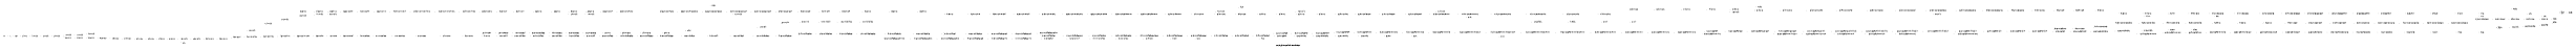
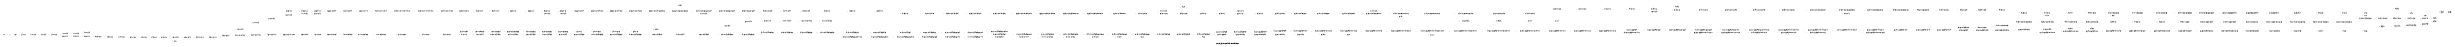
  digraph {
    label="Control-flow-graph for register allocator (function _handle_input)"
    rankdir=LR
    n1 [label="0, 0: "]
    n2 [label="1, 1: "]
    n3 [label="2, 3: 0 1 "]
    n4 [label="3, 4: 0 1 2 3 "]
    n5 [label="4, 7: 0 1 2 3 4 5 "]
    n6 [label="5, 8: 0 1 2 3 4 5 "]
    n7 [label="6, 9: 0 1 2 3 4 5 "]
    n8 [label="7, 10: 0 1 2 3 4 5 "]
    n9 [label="26, 30: 0 1 2 3 "]
    n10 [label="8, 11: 0 1 2 3 4 5 "]
    n11 [label="27, 35: 0 1 2 3 "]
    n12 [label="9, 12: 0 1 2 3 4 5 "]
    n13 [label="28, 36: 0 1 2 3 "]
    n14 [label="10, 13: 0 1 2 3 4 5 "]
    n15 [label="29, 38: 0 1 2 3 6 7 "]
    n16 [label="11, 14: 0 1 2 3 4 5 "]
    n17 [label="66, 98: 0 1 "]
    n18 [label="12, 15: 0 1 2 3 4 5 "]
    n19 [label="67, 100: 0 1 39 40 "]
    n20 [label="13, 16: 0 1 2 3 4 5 "]
    n21 [label="198, 306: 0 1 2 3 "]
    n22 [label="14, 17: 0 1 2 3 4 5 "]
    n23 [label="199, 307: 0 1 2 3 156 157 "]
    n24 [label="15, 18: 0 1 2 3 4 5 "]
    n25 [label="215, 334: 0 1 2 3 "]
    n26 [label="16, 19: 0 1 2 3 4 5 "]
    n27 [label="216, 336: 0 1 2 3 169 170 "]
    n28 [label="17, 20: 0 1 2 3 4 5 "]
    n29 [label="230, 362: 0 1 2 3 "]
    n30 [label="18, 21: 0 1 2 3 4 5 "]
    n31 [label="231, 363: 0 1 2 3 178 179 "]
    n32 [label="247, 390: 0 1 2 3 "]
    n33 [label="19, 22: 0 1 2 3 4 5 "]
    n34 [label="20, 23: 0 1 2 3 4 5 "]
    n35 [label="248, 391: 0 1 2 3 191 192 "]
    n36 [label="21, 24: 0 1 2 3 4 5 "]
    n37 [label="264, 418: 0 1 2 3 "]
    n38 [label="22, 25: 0 1 2 3 4 5 "]
    n39 [label="265, 419: 0 1 2 3 204 205 "]
    n40 [label="23, 26: 0 1 4 5 "]
    n41 [label="281, 446: 0 1 2 3 "]
    n42 [label="24, 27: 0 1 "]
    n43 [label="282, 447: 0 1 2 3 217 218 "]
    n44 [label="25, 28: "]
    n45 [label="298, 474: 0 1 "]
    n46 [label="320, 516: "]
    n47 [label="299, 475: 0 1 230 231 "]
    n48 [label="321, 518: 247 248 "]
    n49 [label="30, 39: 0 1 2 3 6 7 "]
    n50 [label="31, 40: 0 1 2 3 6 7 "]
    n51 [label="32, 41: 0 1 2 3 8 "]
    n52 [label="33, 42: 0 1 2 3 8 "]
    n53 [label="34, 43: 0 1 2 3 "]
    n54 [label="35, 46: "]
    n55 [label="36, 48: 0 1 2 3 "]
    n56 [label="325, 524: "]
    n57 [label="37, 52: 0 1 2 3 9 10 "]
    n58 [label="326, 525: "]
    n59 [label="38, 53: 0 1 2 3 9 10 "]
    n60 [label="39, 54: 0 1 2 3 11 12 "]
    n61 [label="40, 55: 0 1 2 3 11 12 "]
    n62 [label="41, 59: 0 1 2 3 13 14 "]
    n63 [label="42, 61: 0 1 2 3 13 14 15 16 "]
    n64 [label="43, 62: 0 1 2 3 13 14 15 16 "]
    n65 [label="44, 63: 0 1 2 3 13 14 17 18 "]
    n66 [label="45, 65: 0 1 2 3 13 14 17 18 19 20 "]
    n67 [label="46, 66: 0 1 2 3 19 20 "]
    n68 [label="47, 67: 0 1 2 3 21 22 "]
    n69 [label="48, 68: 0 1 2 3 21 22 23 24 "]
    n70 [label="49, 70: 0 1 2 3 23 24 25 26 "]
    n71 [label="50, 71: 0 1 2 3 23 24 25 26 "]
    n72 [label="51, 72: 0 1 2 3 23 24 25 26 "]
    n73 [label="52, 73: 0 1 2 3 25 26 "]
    n74 [label="53, 74: 0 1 2 3 27 28 "]
    n75 [label="54, 75: 0 1 2 3 27 28 "]
    n76 [label="55, 79: 0 1 2 3 29 30 "]
    n77 [label="79, 121: 0 1 2 3 "]
    n78 [label="56, 80: 0 1 2 3 29 30 31 32 "]
    n79 [label="80, 122: 0 1 2 3 48 49 "]
    n80 [label="57, 82: 0 1 2 3 31 32 33 34 "]
    n81 [label="58, 83: 0 1 2 3 31 32 33 34 35 36 "]
    n82 [label="59, 84: 0 1 2 3 31 32 35 36 "]
    n83 [label="60, 85: 0 1 2 3 31 32 35 36 "]
    n84 [label="61, 86: 0 1 2 3 31 32 35 36 "]
    n85 [label="62, 87: 0 1 2 3 "]
    n86 [label="63, 90: 0 1 2 3 37 38 "]
    n87 [label="64, 91: 0 1 2 3 37 38 "]
    n88 [label="65, 97: 0 1 2 3 "]
    n89 [label="68, 101: 0 1 39 40 "]
    n90 [label="69, 102: 0 1 41 42 "]
    n91 [label="70, 104: 0 1 41 42 43 44 "]
    n92 [label="71, 106: 0 1 41 42 43 44 45 46 "]
    n93 [label="72, 107: 41 42 43 44 45 46 "]
    n94 [label="73, 108: 43 44 45 46 "]
    n95 [label="74, 109: 45 46 "]
    n96 [label="75, 110: 47 "]
    n97 [label="76, 111: 47 "]
    n98 [label="77, 112: "]
    n99 [label="78, 115: "]
    n100 [label="81, 123: 0 1 2 3 48 49 50 51 "]
    n101 [label="82, 124: 0 1 2 3 48 49 50 51 "]
    n102 [label="83, 125: 0 1 2 3 48 49 50 51 "]
    n103 [label="84, 126: 0 1 2 3 48 49 50 51 "]
    n104 [label="85, 127: 0 1 2 3 48 49 "]
    n105 [label="86, 128: 0 1 2 3 48 49 52 53 "]
    n106 [label="87, 129: 0 1 2 3 48 49 52 53 54 55 "]
    n107 [label="88, 131: 0 1 2 3 48 49 54 55 56 57 "]
    n108 [label="89, 132: 0 1 2 3 48 49 54 55 56 57 "]
    n109 [label="90, 133: 0 1 2 3 48 49 56 57 "]
    n110 [label="91, 134: 0 1 2 3 48 49 "]
    n111 [label="92, 136: 0 1 2 3 48 49 58 59 "]
    n112 [label="93, 137: 0 1 2 3 48 49 58 59 60 61 "]
    n113 [label="94, 138: 0 1 2 3 48 49 58 59 60 61 "]
    n114 [label="95, 144: 0 1 2 3 48 49 58 59 60 61 "]
    n115 [label="101, 154: 0 1 2 3 48 49 58 59 "]
    n116 [label="96, 145: 0 1 2 3 48 49 58 59 60 61 "]
    n117 [label="102, 156: 0 1 2 3 48 49 58 59 66 67 "]
    n118 [label="97, 146: 0 1 2 3 48 49 58 59 62 63 "]
    n119 [label="98, 147: 0 1 2 3 48 49 58 59 62 63 64 65 "]
    n120 [label="99, 148: 0 1 2 3 48 49 58 59 64 65 "]
    n121 [label="100, 152: 0 1 2 3 48 49 58 59 64 65 "]
    n122 [label="103, 157: 0 1 2 3 48 49 58 59 66 67 68 69 "]
    n123 [label="104, 158: 0 1 2 3 48 49 58 59 66 67 68 69 "]
    n124 [label="105, 161: 0 1 2 3 48 49 58 59 66 67 68 69 70 71 "]
    n125 [label="120, 183: 0 1 2 3 48 49 58 59 66 67 "]
    n126 [label="121, 186: 0 1 2 3 48 49 58 59 66 67 82 83 "]
    n127 [label="106, 162: 0 1 2 3 48 49 58 59 66 67 68 69 70 71 72 73 "]
    n128 [label="107, 166: 0 1 2 3 48 49 58 59 66 67 68 69 72 73 "]
    n129 [label="108, 167: 0 1 2 3 48 49 58 59 66 67 68 69 72 73 "]
    n130 [label="109, 168: 0 1 2 3 48 49 58 59 66 67 68 69 "]
    n131 [label="110, 169: 0 1 2 3 48 49 58 59 66 67 74 75 "]
    n132 [label="111, 170: 0 1 2 3 48 49 58 59 66 67 74 75 "]
    n133 [label="112, 175: 0 1 58 59 76 77 "]
    n134 [label="113, 176: 0 1 76 77 78 79 "]
    n135 [label="114, 177: 0 1 76 77 78 79 80 81 "]
    n136 [label="115, 178: 0 1 76 77 80 81 "]
    n137 [label="116, 179: 0 1 80 81 "]
    n138 [label="117, 180: 0 1 "]
    n139 [label="118, 181: "]
    n140 [label="119, 182: "]
    n141 [label="122, 187: 0 1 2 3 48 49 58 59 82 83 "]
    n142 [label="123, 190: 0 1 2 3 48 49 58 59 82 83 84 85 "]
    n143 [label="138, 212: 0 1 2 3 48 49 58 59 "]
    n144 [label="124, 191: 0 1 2 3 48 49 58 59 82 83 84 85 86 87 "]
    n145 [label="139, 214: 0 1 2 3 48 49 58 59 96 97 "]
    n146 [label="125, 195: 0 1 2 3 48 49 58 59 82 83 86 87 "]
    n147 [label="126, 196: 0 1 2 3 48 49 58 59 82 83 86 87 "]
    n148 [label="127, 197: 0 1 2 3 48 49 58 59 82 83 "]
    n149 [label="128, 198: 0 1 2 3 48 49 58 59 88 89 "]
    n150 [label="129, 199: 0 1 2 3 48 49 58 59 88 89 "]
    n151 [label="130, 204: 0 1 58 59 90 91 "]
    n152 [label="131, 205: 0 1 90 91 92 93 "]
    n153 [label="132, 206: 0 1 90 91 92 93 94 95 "]
    n154 [label="133, 207: 0 1 90 91 94 95 "]
    n155 [label="134, 208: 0 1 94 95 "]
    n156 [label="135, 209: 0 1 "]
    n157 [label="136, 210: "]
    n158 [label="137, 211: "]
    n159 [label="140, 215: 0 1 2 3 58 59 96 97 98 99 "]
    n160 [label="141, 216: 0 1 2 3 58 59 96 97 98 99 "]
    n161 [label="142, 219: 0 1 2 3 58 59 96 97 100 101 "]
    n162 [label="143, 220: 0 1 2 3 58 59 96 97 100 101 102 103 "]
    n163 [label="144, 221: 0 1 2 3 58 59 96 97 100 101 102 103 "]
    n164 [label="145, 222: 0 1 2 3 58 59 96 97 100 101 104 105 "]
    n165 [label="146, 223: 0 1 2 3 58 59 96 97 100 101 104 105 106 107 "]
    n166 [label="147, 224: 0 1 2 3 58 59 96 97 100 101 104 105 106 107 108 109 "]
    n167 [label="148, 227: 0 1 2 3 58 59 96 97 100 101 104 105 108 109 110 111 "]
    n168 [label="149, 228: 0 1 2 3 58 59 96 97 100 101 104 105 108 109 110 111 "]
    n169 [label="150, 229: 0 1 2 3 58 59 96 97 100 101 108 109 110 111 "]
    n170 [label="151, 230: 0 1 2 3 58 59 96 97 100 101 110 111 "]
    n171 [label="152, 231: 0 1 2 3 58 59 96 97 100 101 112 113 "]
    n172 [label="153, 232: 0 1 2 3 58 59 96 97 100 101 112 113 "]
    n173 [label="154, 237: 0 1 58 59 96 97 100 101 114 115 "]
    n174 [label="176, 267: 0 1 2 3 58 59 96 97 "]
    n175 [label="155, 238: 0 1 58 59 96 97 100 101 114 115 116 117 "]
    n176 [label="177, 268: 0 1 2 3 58 59 96 97 136 137 "]
    n177 [label="156, 239: 0 1 58 59 96 97 100 101 116 117 118 119 "]
    n178 [label="157, 240: 0 1 58 59 96 97 100 101 118 119 "]
    n179 [label="158, 241: 0 1 58 59 96 97 100 101 118 119 "]
    n180 [label="159, 242: 0 1 58 59 96 97 100 101 122 123 "]
    n181 [label="160, 243: 0 1 58 59 96 97 100 101 120 121 122 123 "]
    n182 [label="161, 244: 0 1 58 59 96 97 100 101 120 121 "]
    n183 [label="162, 248: 0 1 58 59 96 97 100 101 120 121 "]
    n184 [label="163, 249: 0 1 58 59 96 97 100 101 "]
    n185 [label="164, 252: 0 1 58 59 96 97 100 101 124 125 "]
    n186 [label="165, 253: 0 1 58 59 100 101 124 125 126 127 "]
    n187 [label="166, 254: 0 1 58 59 124 125 126 127 128 129 "]
    n188 [label="167, 255: 0 1 58 59 124 125 128 129 "]
    n189 [label="168, 256: 0 1 58 59 124 125 130 131 "]
    n190 [label="169, 257: 0 1 58 59 124 125 130 131 132 133 "]
    n191 [label="170, 261: 0 1 58 59 132 133 134 135 "]
    n192 [label="171, 262: 0 1 132 133 134 135 "]
    n193 [label="172, 263: 0 1 134 135 "]
    n194 [label="173, 264: 0 1 "]
    n195 [label="174, 265: "]
    n196 [label="175, 266: "]
    n197 [label="178, 269: 0 1 2 3 58 59 96 97 136 137 138 139 "]
    n198 [label="179, 270: 0 1 2 3 58 59 96 97 136 137 138 139 "]
    n199 [label="180, 271: 0 1 2 3 58 59 96 97 136 137 140 141 "]
    n200 [label="181, 272: 0 1 2 3 58 59 96 97 136 137 140 141 142 143 "]
    n201 [label="182, 273: 0 1 2 3 58 59 96 97 140 141 142 143 144 145 "]
    n202 [label="183, 276: 0 1 2 3 58 59 96 97 140 141 144 145 146 147 "]
    n203 [label="184, 277: 0 1 2 3 58 59 96 97 140 141 144 145 146 147 "]
    n204 [label="185, 278: 0 1 2 3 58 59 96 97 144 145 146 147 "]
    n205 [label="186, 279: 0 1 2 3 58 59 96 97 146 147 "]
    n206 [label="187, 280: 0 1 2 3 58 59 96 97 148 149 "]
    n207 [label="188, 281: 0 1 2 3 58 59 96 97 148 149 "]
    n208 [label="189, 286: 0 1 2 3 58 59 150 151 "]
    n209 [label="313, 498: 0 1 58 59 96 97 "]
    n210 [label="190, 287: 0 1 2 3 150 151 "]
    n211 [label="314, 501: 0 1 58 59 96 97 243 244 "]
    n212 [label="191, 291: 0 1 2 3 150 151 152 153 "]
    n213 [label="192, 292: 0 1 2 3 150 151 152 153 154 155 "]
    n214 [label="193, 296: 0 1 2 3 150 151 154 155 "]
    n215 [label="194, 297: 0 1 2 3 150 151 154 155 "]
    n216 [label="195, 298: 0 1 2 3 150 151 154 155 "]
    n217 [label="196, 299: 0 1 2 3 "]
    n218 [label="197, 305: 0 1 2 3 "]
    n219 [label="200, 308: 0 1 2 3 156 157 158 159 "]
    n220 [label="201, 309: 0 1 2 3 156 157 158 159 "]
    n221 [label="202, 310: 0 1 2 3 156 157 160 161 "]
    n222 [label="203, 311: 0 1 2 3 156 157 160 161 162 163 "]
    n223 [label="204, 312: 0 1 2 3 160 161 162 163 164 165 "]
    n224 [label="205, 314: 0 1 2 3 160 161 164 165 166 167 "]
    n225 [label="206, 315: 0 1 2 3 160 161 164 165 166 167 "]
    n226 [label="207, 316: 0 1 2 3 164 165 166 167 "]
    n227 [label="208, 317: 0 1 2 3 166 167 "]
    n228 [label="209, 318: 0 1 2 3 168 "]
    n229 [label="210, 319: 0 1 2 3 168 "]
    n230 [label="211, 320: 0 1 2 3 "]
    n231 [label="212, 323: "]
    n232 [label="213, 325: 0 1 2 3 "]
    n233 [label="214, 333: 0 1 2 3 "]
    n234 [label="217, 337: 0 1 2 3 169 170 "]
    n235 [label="218, 338: 0 1 2 3 171 172 "]
    n236 [label="219, 340: 0 1 2 3 171 172 173 174 "]
    n237 [label="220, 342: 0 1 2 3 171 172 173 174 175 176 "]
    n238 [label="221, 343: 0 1 2 3 171 172 173 174 175 176 "]
    n239 [label="222, 344: 0 1 2 3 173 174 175 176 "]
    n240 [label="223, 345: 0 1 2 3 175 176 "]
    n241 [label="224, 346: 0 1 2 3 177 "]
    n242 [label="225, 347: 0 1 2 3 177 "]
    n243 [label="226, 348: 0 1 2 3 "]
    n244 [label="227, 351: "]
    n245 [label="228, 353: 0 1 2 3 "]
    n246 [label="229, 361: 0 1 2 3 "]
    n247 [label="232, 364: 0 1 2 3 178 179 180 181 "]
+   n248 [label="233, 365: 0 1 2 3 178 179 180 181 "]
    n249 [label="234, 366: 0 1 2 3 178 179 182 183 "]
    n250 [label="235, 367: 0 1 2 3 178 179 182 183 184 185 "]
    n251 [label="236, 368: 0 1 2 3 182 183 184 185 186 187 "]
    n252 [label="237, 370: 0 1 2 3 182 183 186 187 188 189 "]
    n253 [label="238, 371: 0 1 2 3 182 183 186 187 188 189 "]
    n254 [label="239, 372: 0 1 2 3 186 187 188 189 "]
    n255 [label="240, 373: 0 1 2 3 188 189 "]
    n256 [label="241, 374: 0 1 2 3 190 "]
    n257 [label="242, 375: 0 1 2 3 190 "]
    n258 [label="243, 376: 0 1 2 3 "]
    n259 [label="244, 379: "]
    n260 [label="245, 381: 0 1 2 3 "]
    n261 [label="246, 389: 0 1 2 3 "]
    n262 [label="249, 392: 0 1 2 3 191 192 193 194 "]
    n263 [label="250, 393: 0 1 2 3 191 192 193 194 "]
    n264 [label="251, 394: 0 1 2 3 191 192 195 196 "]
    n265 [label="252, 395: 0 1 2 3 191 192 195 196 197 198 "]
    n266 [label="253, 396: 0 1 2 3 195 196 197 198 199 200 "]
    n267 [label="254, 398: 0 1 2 3 195 196 199 200 201 202 "]
    n268 [label="255, 399: 0 1 2 3 195 196 199 200 201 202 "]
    n269 [label="256, 400: 0 1 2 3 199 200 201 202 "]
    n270 [label="257, 401: 0 1 2 3 201 202 "]
    n271 [label="258, 402: 0 1 2 3 203 "]
    n272 [label="259, 403: 0 1 2 3 203 "]
    n273 [label="260, 404: 0 1 2 3 "]
    n274 [label="261, 407: "]
    n275 [label="262, 409: 0 1 2 3 "]
    n276 [label="263, 417: 0 1 2 3 "]
    n277 [label="266, 420: 0 1 2 3 204 205 206 207 "]
    n278 [label="267, 421: 0 1 2 3 204 205 206 207 "]
    n279 [label="268, 422: 0 1 2 3 204 205 208 209 "]
    n280 [label="269, 423: 0 1 2 3 204 205 208 209 210 211 "]
    n281 [label="270, 424: 0 1 2 3 208 209 210 211 212 213 "]
    n282 [label="271, 426: 0 1 2 3 208 209 212 213 214 215 "]
    n283 [label="272, 427: 0 1 2 3 208 209 212 213 214 215 "]
    n284 [label="273, 428: 0 1 2 3 212 213 214 215 "]
    n285 [label="274, 429: 0 1 2 3 214 215 "]
    n286 [label="275, 430: 0 1 2 3 216 "]
    n287 [label="276, 431: 0 1 2 3 216 "]
    n288 [label="277, 432: 0 1 2 3 "]
    n289 [label="278, 435: "]
    n290 [label="279, 437: 0 1 2 3 "]
    n291 [label="280, 445: 0 1 2 3 "]
    n292 [label="283, 448: 0 1 2 3 217 218 219 220 "]
    n293 [label="284, 449: 0 1 2 3 217 218 219 220 "]
    n294 [label="285, 450: 0 1 2 3 217 218 221 222 "]
    n295 [label="286, 451: 0 1 2 3 217 218 221 222 223 224 "]
    n296 [label="287, 452: 0 1 2 3 221 222 223 224 225 226 "]
    n297 [label="288, 454: 0 1 2 3 221 222 225 226 227 228 "]
    n298 [label="289, 455: 0 1 2 3 221 222 225 226 227 228 "]
    n299 [label="290, 456: 0 1 2 3 225 226 227 228 "]
    n300 [label="291, 457: 0 1 2 3 227 228 "]
    n301 [label="292, 458: 0 1 2 3 229 "]
    n302 [label="293, 459: 0 1 2 3 229 "]
    n303 [label="294, 460: 0 1 2 3 "]
    n304 [label="295, 463: "]
    n305 [label="296, 465: 0 1 2 3 "]
    n306 [label="297, 473: 0 1 2 3 "]
    n307 [label="300, 476: 0 1 230 231 232 233 "]
    n308 [label="301, 477: 0 1 230 231 232 233 "]
    n309 [label="302, 478: 0 1 230 231 234 235 "]
    n310 [label="303, 479: 0 1 230 231 234 235 236 237 "]
    n311 [label="304, 480: 0 1 234 235 236 237 238 239 "]
    n312 [label="305, 482: 0 1 234 235 238 239 240 241 "]
    n313 [label="306, 483: 234 235 238 239 240 241 "]
    n314 [label="307, 484: 238 239 240 241 "]
    n315 [label="308, 485: 240 241 "]
    n316 [label="309, 486: 242 "]
    n317 [label="310, 487: 242 "]
    n318 [label="311, 488: "]
    n319 [label="312, 491: "]
    n320 [label="315, 504: 0 1 58 59 243 244 245 246 "]
    n321 [label="316, 505: 0 1 243 244 245 246 "]
    n322 [label="317, 506: 0 1 245 246 "]
    n323 [label="318, 507: 0 1 "]
    n324 [label="319, 508: "]
    n325 [label="322, 519: 247 248 249 250 "]
    n326 [label="323, 522: 249 250 "]
    n327 [label="324, 523: "]
    n1 -> n2
    n2 -> n3
    n3 -> n4
    n4 -> n5
    n5 -> n6
    n6 -> n7
    n7 -> n8
    n7 -> n9
    n8 -> n10
    n9 -> n11
    n10 -> n12
    n10 -> n13
    n11 -> n13
    n12 -> n14
    n13 -> n15
    n14 -> n16
    n14 -> n17
    n15 -> n49
    n16 -> n18
    n17 -> n19
    n18 -> n20
    n18 -> n21
    n19 -> n89
    n20 -> n22
    n21 -> n23
    n22 -> n24
    n22 -> n25
    n23 -> n219
    n24 -> n26
    n25 -> n27
    n26 -> n28
    n26 -> n29
    n27 -> n234
    n28 -> n30
    n29 -> n31
    n30 -> n32
    n31 -> n247
    n32 -> n35
    n33 -> n34
    n34 -> n36
    n34 -> n37
    n35 -> n262
    n36 -> n38
    n37 -> n39
    n38 -> n40
    n38 -> n41
    n39 -> n277
    n40 -> n42
    n41 -> n43
    n42 -> n44
    n42 -> n45
    n43 -> n292
    n44 -> n46
    n45 -> n47
    n46 -> n48
    n47 -> n307
    n48 -> n325
    n49 -> n50
    n50 -> n51
    n51 -> n52
    n52 -> n53
    n53 -> n54
    n53 -> n55
    n54 -> n56
    n55 -> n57
    n56 -> n58
    n57 -> n59
    n59 -> n60
    n60 -> n61
    n61 -> n46
    n61 -> n62
    n62 -> n63
    n63 -> n64
    n64 -> n65
    n65 -> n66
    n66 -> n67
    n67 -> n68
    n68 -> n69
    n69 -> n70
    n70 -> n71
    n71 -> n72
    n72 -> n73
    n73 -> n74
    n74 -> n75
    n75 -> n76
    n75 -> n77
    n76 -> n78
    n77 -> n79
    n78 -> n80
    n79 -> n100
    n80 -> n81
    n81 -> n82
    n82 -> n83
    n83 -> n84
    n84 -> n85
    n85 -> n86
    n86 -> n87
    n87 -> n88
    n88 -> n17
    n89 -> n90
    n90 -> n91
    n91 -> n92
    n92 -> n93
    n93 -> n94
    n94 -> n95
    n95 -> n96
    n96 -> n97
    n97 -> n98
    n98 -> n46
    n98 -> n99
    n99 -> n56
    n100 -> n101
    n101 -> n102
    n102 -> n103
    n103 -> n104
    n104 -> n105
    n105 -> n106
    n106 -> n107
    n107 -> n108
    n108 -> n109
    n109 -> n110
    n110 -> n111
    n111 -> n112
    n112 -> n113
    n113 -> n114
    n113 -> n115
    n114 -> n116
    n115 -> n117
    n116 -> n118
    n117 -> n122
    n118 -> n119
    n119 -> n120
    n120 -> n115
    n120 -> n121
    n121 -> n115
    n122 -> n123
    n123 -> n124
    n123 -> n125
    n125 -> n126
    n126 -> n141
    n127 -> n128
    n128 -> n129
    n129 -> n130
    n130 -> n131
    n131 -> n132
    n132 -> n125
    n132 -> n133
    n133 -> n134
    n134 -> n135
    n135 -> n136
    n136 -> n137
    n137 -> n138
    n138 -> n139
    n139 -> n140
    n140 -> n46
    n141 -> n142
    n141 -> n143
    n142 -> n144
    n143 -> n145
    n144 -> n146
    n145 -> n159
    n146 -> n147
    n147 -> n148
    n148 -> n149
    n149 -> n150
    n150 -> n143
    n150 -> n151
    n151 -> n152
    n152 -> n153
    n153 -> n154
    n154 -> n155
    n155 -> n156
    n156 -> n157
    n157 -> n158
    n158 -> n46
    n159 -> n160
    n160 -> n46
    n160 -> n161
    n161 -> n162
    n162 -> n163
    n163 -> n164
    n164 -> n165
    n165 -> n166
    n166 -> n167
    n167 -> n168
    n168 -> n169
    n169 -> n170
    n170 -> n171
    n171 -> n172
    n172 -> n173
    n172 -> n174
    n173 -> n175
    n174 -> n176
    n175 -> n177
    n176 -> n197
    n177 -> n178
    n178 -> n179
    n179 -> n180
    n180 -> n181
    n181 -> n182
    n182 -> n183
    n182 -> n184
    n183 -> n184
    n184 -> n185
    n185 -> n186
    n186 -> n187
    n187 -> n188
    n188 -> n189
    n189 -> n190
    n190 -> n191
    n191 -> n192
    n192 -> n193
    n193 -> n194
    n194 -> n195
    n195 -> n196
    n196 -> n46
    n197 -> n198
    n198 -> n199
    n199 -> n200
    n200 -> n201
    n201 -> n202
    n202 -> n203
    n203 -> n204
    n204 -> n205
    n205 -> n206
    n206 -> n207
    n207 -> n208
    n207 -> n209
    n208 -> n210
    n209 -> n211
    n210 -> n46
    n210 -> n212
    n211 -> n320
    n212 -> n213
    n213 -> n214
    n214 -> n215
    n215 -> n216
    n216 -> n217
    n217 -> n218
    n218 -> n21
    n219 -> n220
    n220 -> n221
    n221 -> n222
    n222 -> n223
    n223 -> n224
    n224 -> n225
    n225 -> n226
    n226 -> n227
    n227 -> n228
    n228 -> n229
    n229 -> n230
    n230 -> n231
    n231 -> n56
    n232 -> n233
    n233 -> n25
    n234 -> n235
    n235 -> n236
    n236 -> n237
    n237 -> n238
    n238 -> n239
    n239 -> n240
    n240 -> n241
    n241 -> n242
    n242 -> n243
    n243 -> n244
    n243 -> n245
    n244 -> n56
    n245 -> n246
    n246 -> n29
+   n247 -> n248
+   n248 -> n249
    n249 -> n250
    n250 -> n251
    n251 -> n252
    n252 -> n253
    n253 -> n254
    n254 -> n255
    n255 -> n256
    n256 -> n257
    n257 -> n258
    n258 -> n259
    n258 -> n260
    n259 -> n56
    n260 -> n261
    n261 -> n32
    n261 -> n33
    n262 -> n263
    n263 -> n264
    n264 -> n265
    n265 -> n266
    n266 -> n267
    n267 -> n268
    n268 -> n269
    n269 -> n270
    n270 -> n271
    n271 -> n272
    n272 -> n273
    n273 -> n274
    n273 -> n275
    n274 -> n56
    n275 -> n276
    n276 -> n37
    n277 -> n278
    n278 -> n279
    n279 -> n280
    n280 -> n281
    n281 -> n282
    n282 -> n283
    n283 -> n284
    n284 -> n285
    n285 -> n286
    n286 -> n287
    n287 -> n288
    n288 -> n289
    n288 -> n290
    n289 -> n56
    n290 -> n291
    n291 -> n41
    n292 -> n293
    n293 -> n294
    n294 -> n295
    n295 -> n296
    n296 -> n297
    n297 -> n298
    n298 -> n299
    n299 -> n300
    n300 -> n301
    n301 -> n302
    n302 -> n303
    n303 -> n304
    n303 -> n305
    n304 -> n56
    n305 -> n306
    n306 -> n45
    n307 -> n308
    n308 -> n309
    n309 -> n310
    n310 -> n311
    n311 -> n312
    n312 -> n313
    n313 -> n314
    n314 -> n315
    n315 -> n316
    n316 -> n317
    n317 -> n318
    n318 -> n46
    n318 -> n319
    n319 -> n56
    n320 -> n321
    n321 -> n322
    n322 -> n323
    n323 -> n324
    n324 -> n46
    n325 -> n326
    n326 -> n327
    n327 -> n56
  }
